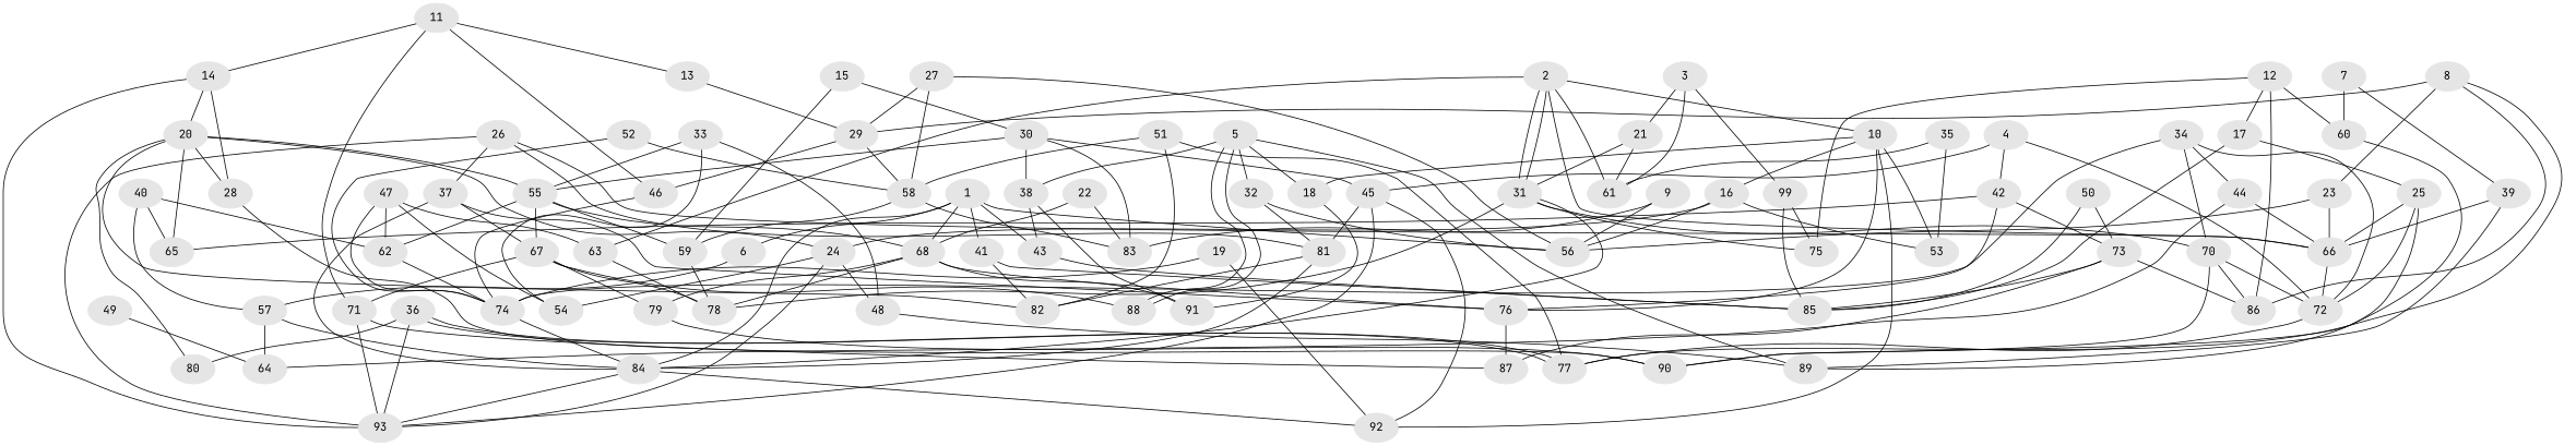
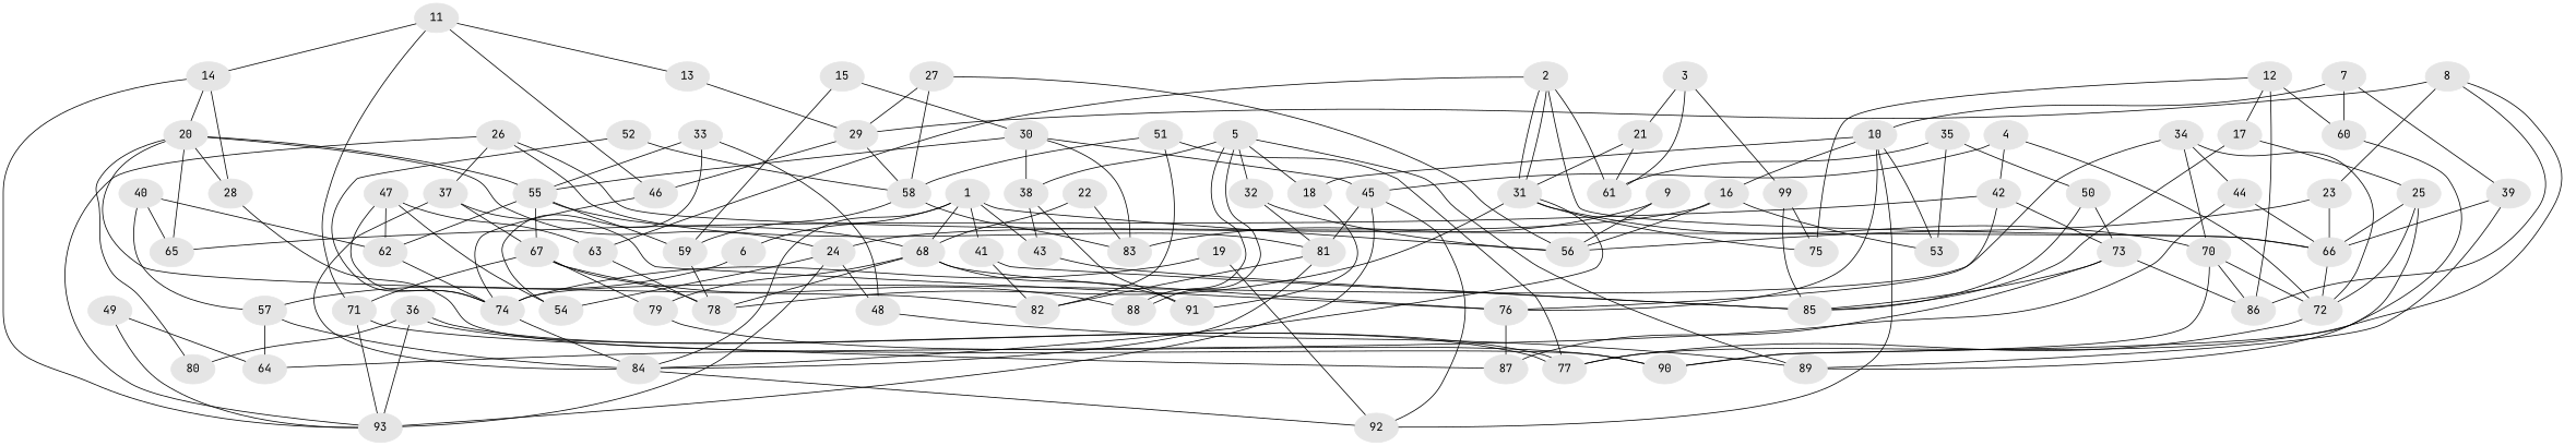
  graph {
    fontname="JetBrains Mono"
    node [color=gray90 fontname="JetBrains Mono" style=filled]
    edge [fontname="JetBrains Mono"]
    1
    6
    41
    43
    56
    68
    84
    57
    85
    82
    76
    91
    78
    79
    92
    2
    31
    61
    63
    66
    75
    70
    72
    3
    21
    n26 [label=99]
    4
    42
    45
    65
    73
    93
    81
    77
    5
    18
    32
    88
    89
    38
    64
    7
    10
    39
    60
    16
    53
    90
    8
    23
    29
    86
    46
    58
    9
    83
    24
    87
    11
    13
    14
    71
    20
    28
    74
    12
    17
    25
    55
    80
    15
    30
    59
    48
    54
    19
    67
    62
    22
    26
    37
    27
    33
    34
    44
    35
    50
    36
    40
    47
    49
    51
    52
    1 -- 6
    1 -- 41
    1 -- 43
    1 -- 56
    1 -- 68
    1 -- 84
    6 -- 57
    41 -- 85
    41 -- 82
    43 -- 85
    68 -- 76
    68 -- 91
    68 -- 78
    68 -- 79
    84 -- 92
    57 -- 84
    57 -- 64
    76 -- 87
    79 -- 90
    2 -- 31
    2 -- 31
    2 -- 61
    2 -- 63
    2 -- 66
    31 -- 84
    31 -- 78
    31 -- 75
    31 -- 70
    63 -- 78
    66 -- 72
    70 -- 72
    70 -- 90
    70 -- 86
    72 -- 77
    3 -- 61
    3 -- 21
    3 -- n26
    21 -- 31
    21 -- 61
    n26 -- 85
    n26 -- 75
    4 -- 72
    4 -- 42
    4 -- 45
    42 -- 76
    42 -- 65
    42 -- 73
    45 -- 92
    45 -- 93
    45 -- 81
    73 -- 85
    73 -- 86
    73 -- 87
    81 -- 84
    81 -- 82
    5 -- 18
    5 -- 32
    5 -- 88
    5 -- 88
    5 -- 89
    5 -- 38
    18 -- 91
    32 -- 56
    32 -- 81
    38 -- 43
    38 -- 91
-   2 -- 10
+   7 -- 10
    7 -- 39
    7 -- 60
    10 -- 76
    10 -- 92
    10 -- 18
    10 -- 16
    10 -- 53
    39 -- 66
    39 -- 89
    60 -- 90
    16 -- 56
    16 -- 53
    16 -- 24
    8 -- 77
    8 -- 23
    8 -- 29
    8 -- 86
    23 -- 56
    23 -- 66
    29 -- 46
    29 -- 58
    46 -- 74
    58 -- 83
    58 -- 59
    9 -- 56
    9 -- 83
    24 -- 93
    24 -- 48
    24 -- 54
    11 -- 46
    11 -- 13
    11 -- 14
    11 -- 71
    13 -- 29
    14 -- 93
    14 -- 20
    14 -- 28
    71 -- 93
    71 -- 87
    20 -- 82
    20 -- 65
    20 -- 24
    20 -- 28
    20 -- 55
    20 -- 80
    28 -- 90
    74 -- 84
    12 -- 75
    12 -- 60
    12 -- 86
    12 -- 17
    17 -- 85
    17 -- 25
    25 -- 66
    25 -- 72
    25 -- 89
    55 -- 68
    55 -- 59
    55 -- 67
    55 -- 62
    15 -- 30
    15 -- 59
    30 -- 45
    30 -- 38
    30 -- 83
    30 -- 55
    59 -- 78
    48 -- 89
    19 -- 92
    19 -- 74
    67 -- 78
    67 -- 79
    67 -- 88
    67 -- 71
    62 -- 74
    22 -- 68
    22 -- 83
    26 -- 66
    26 -- 93
    26 -- 81
    26 -- 37
    37 -- 84
    37 -- 76
    37 -- 67
    27 -- 56
    27 -- 29
    27 -- 58
    33 -- 55
    33 -- 48
    33 -- 54
    34 -- 70
    34 -- 72
    34 -- 74
    34 -- 44
    44 -- 66
    44 -- 64
    35 -- 61
    35 -- 53
+   35 -- 50
    50 -- 85
    50 -- 73
    36 -- 93
    36 -- 77
    36 -- 77
    36 -- 80
    40 -- 57
    40 -- 65
    40 -- 62
    47 -- 63
    47 -- 74
    47 -- 54
    47 -- 62
-   84 -- 93
+   49 -- 93
    49 -- 64
    51 -- 82
    51 -- 77
    51 -- 58
    52 -- 58
    52 -- 74
  }
